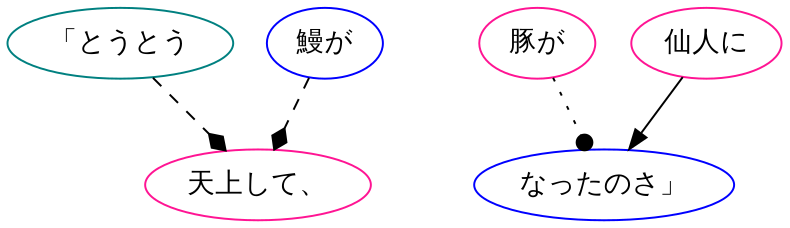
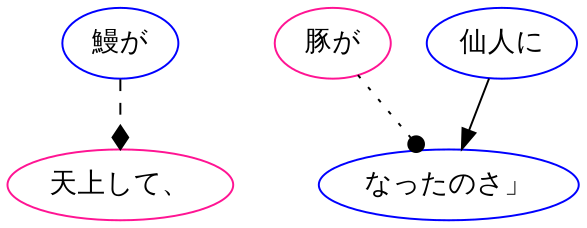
  digraph {
    fontname=Ubuntu
    node [color=deeppink fontname=Ubuntu]
    edge [arrowhead=diamond fontname=Ubuntu style=dashed]
-   n1 [color=teal label="「とうとう"]
    n2 [label="天上して、"]
    n3 [color=blue label="鰻が"]
    n4 [color=blue label="なったのさ」"]
    n5 [label="豚が"]
-   n6 [label="仙人に"]
-   n1 -> n2
+   n6 [color=blue label="仙人に"]
    n3 -> n2
    n5 -> n4 [arrowhead=dot style=dotted]
    n6 -> n4 [arrowhead=normal style=solid]
  }
